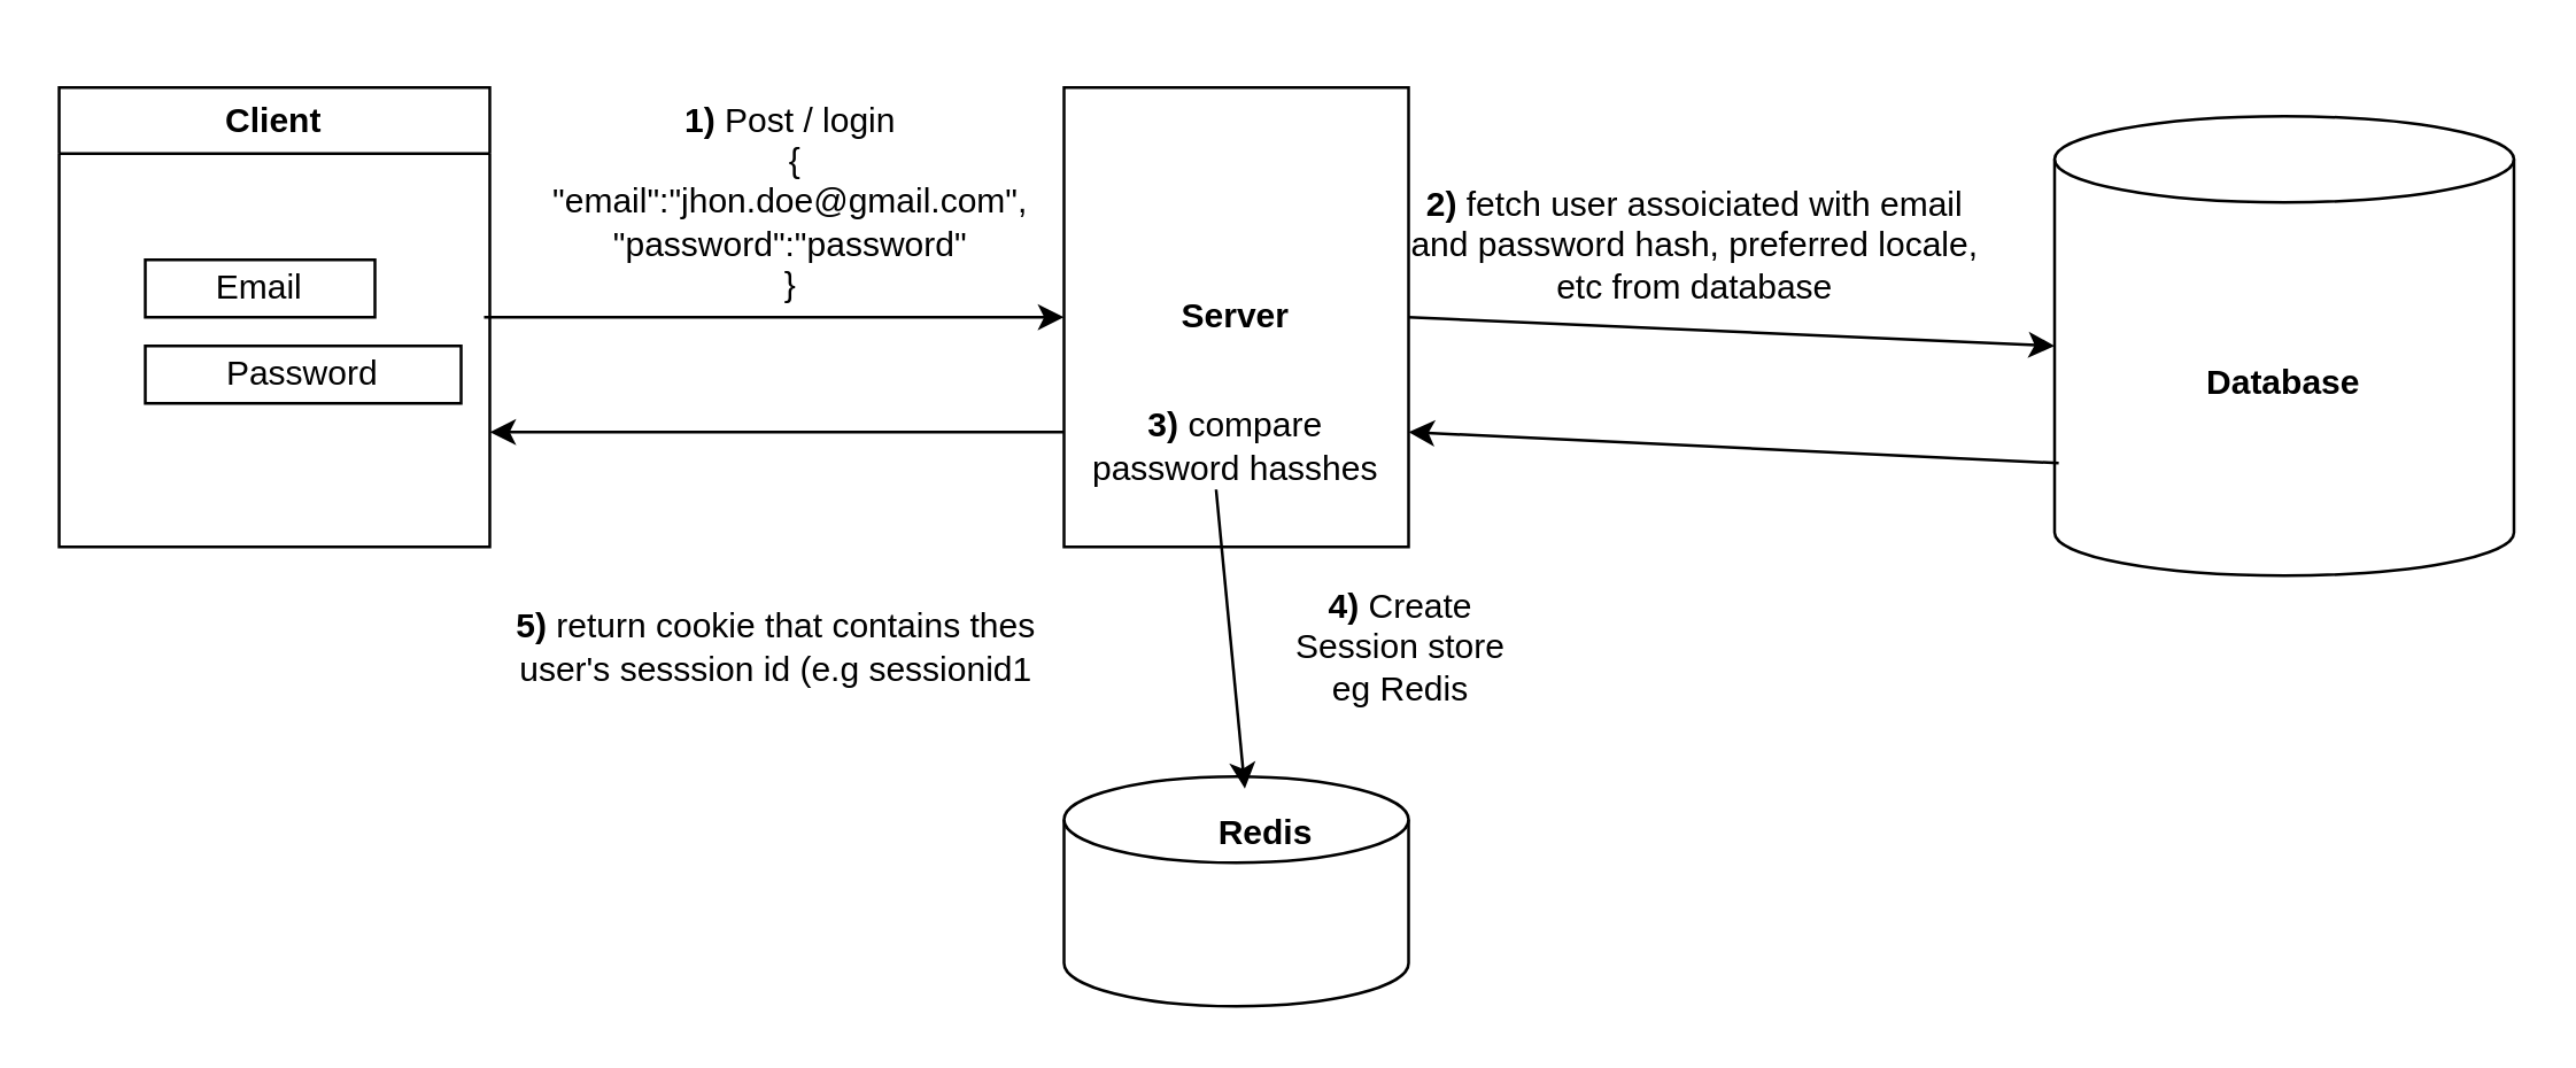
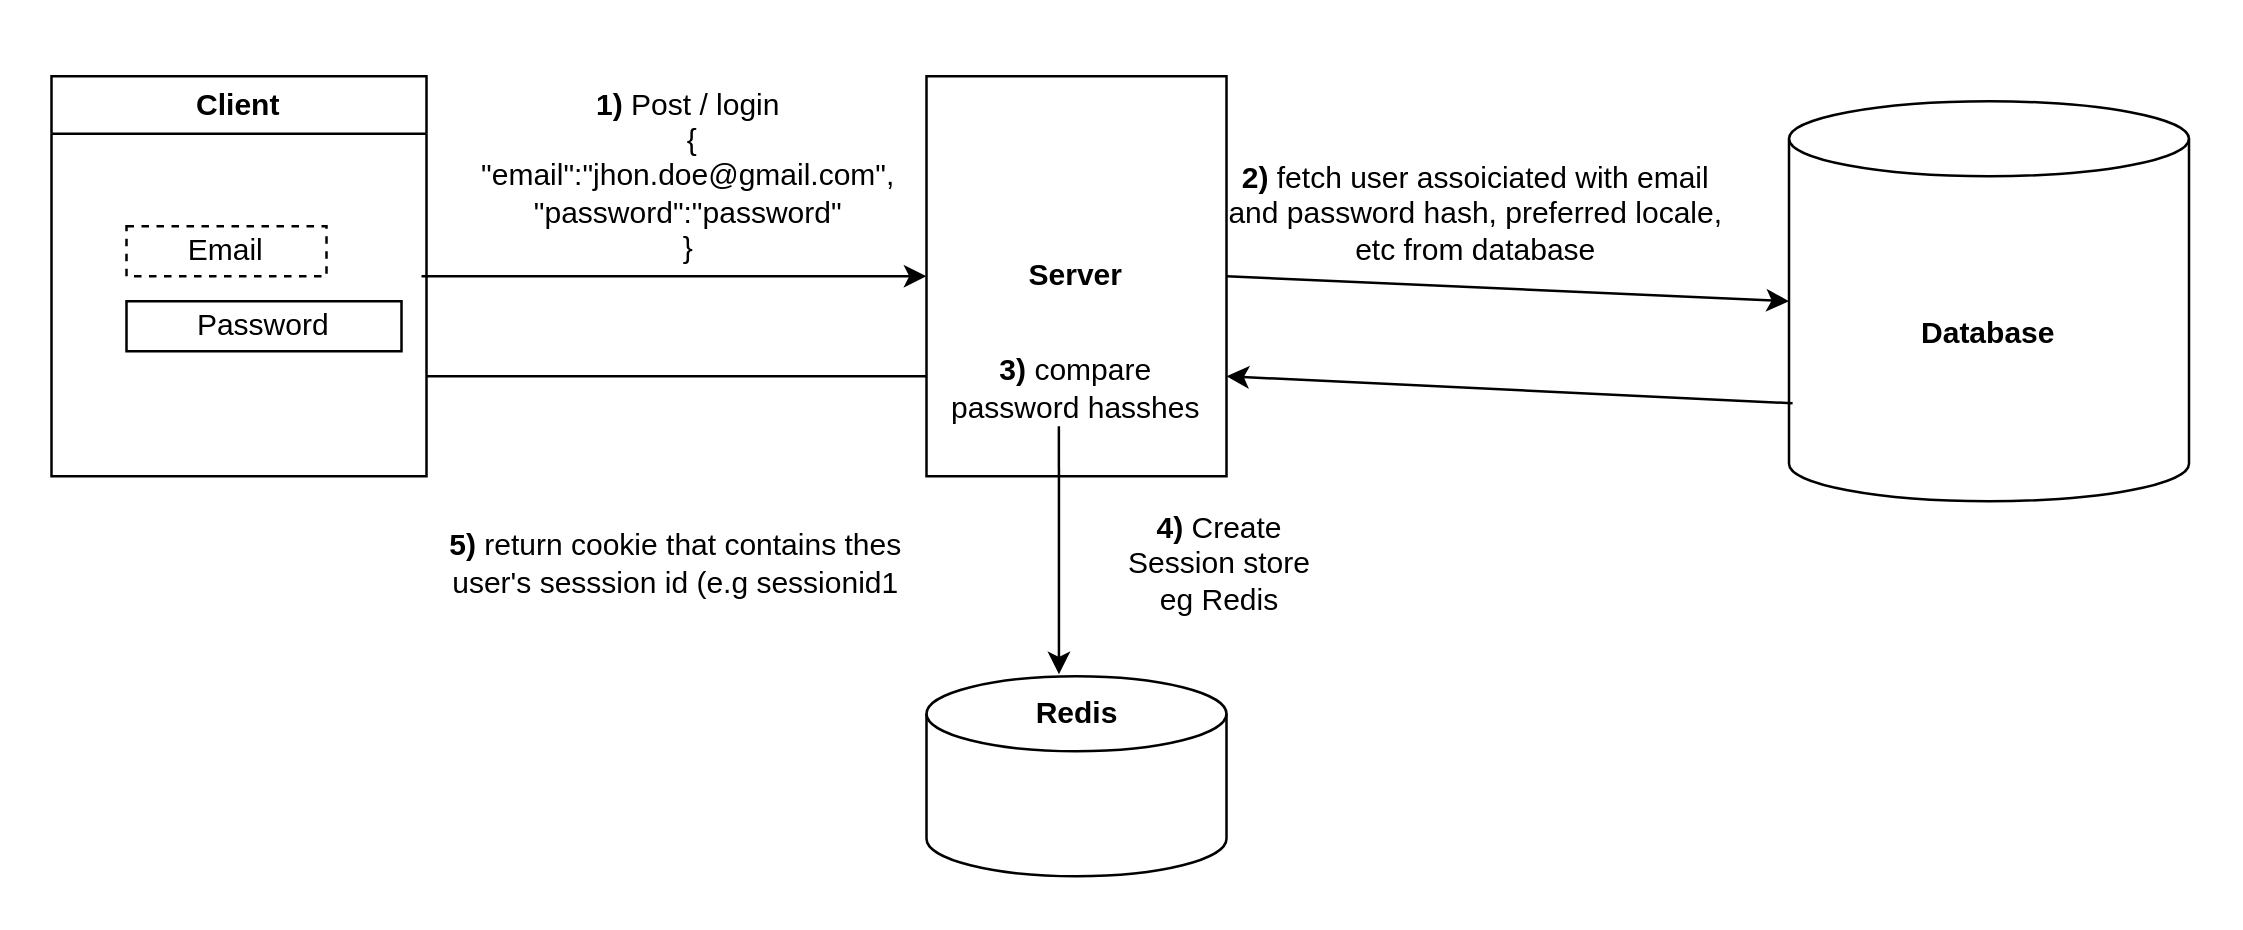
  <mxCell id="0" />
  <mxCell id="1" parent="0" />
  <mxCell id="2" value="Client" style="swimlane;whiteSpace=wrap;html=1;" vertex="1" parent="1"><mxGeometry x="20" y="30" width="150" height="160" as="geometry" /></mxCell>
- <mxCell id="3" value="Email" style="rounded=0;whiteSpace=wrap;html=1;" vertex="1" parent="2"><mxGeometry x="30" y="60" width="80" height="20" as="geometry" /></mxCell>
+ <mxCell id="3" value="Email" style="rounded=0;whiteSpace=wrap;html=1;dashed=1;" vertex="1" parent="2"><mxGeometry x="30" y="60" width="80" height="20" as="geometry" /></mxCell>
  <mxCell id="4" value="Password" style="rounded=0;whiteSpace=wrap;html=1;" vertex="1" parent="2"><mxGeometry x="30" y="90" width="110" height="20" as="geometry" /></mxCell>
  <mxCell id="5" value="&lt;b&gt;1) &lt;/b&gt;Post / login&lt;div&gt;&lt;span style=&quot;background-color: transparent; color: light-dark(rgb(0, 0, 0), rgb(255, 255, 255));&quot;&gt;&amp;nbsp;{&lt;/span&gt;&lt;div&gt;&lt;div&gt;&quot;email&quot;:&quot;jhon.doe@gmail.com&quot;,&lt;/div&gt;&lt;div&gt;&quot;password&quot;:&quot;password&quot;&lt;/div&gt;&lt;div&gt;}&lt;/div&gt;&lt;/div&gt;&lt;/div&gt;" style="text;html=1;align=center;verticalAlign=middle;whiteSpace=wrap;rounded=0;" vertex="1" parent="1"><mxGeometry x="170" y="20" width="210" height="100" as="geometry" /></mxCell>
  <mxCell id="6" value="&lt;b&gt;5)&lt;/b&gt; return cookie that contains thes user's sesssion id (e.g sessionid1" style="text;html=1;align=center;verticalAlign=middle;whiteSpace=wrap;rounded=0;" vertex="1" parent="1"><mxGeometry x="170" y="210" width="200" height="30" as="geometry" /></mxCell>
  <mxCell id="7" value="&lt;b&gt;Server&lt;/b&gt;" style="rounded=0;whiteSpace=wrap;html=1;" vertex="1" parent="1"><mxGeometry x="370" y="30" width="120" height="160" as="geometry" /></mxCell>
  <mxCell id="8" value="&lt;b&gt;3) &lt;/b&gt;compare password hasshes" style="text;html=1;align=center;verticalAlign=middle;whiteSpace=wrap;rounded=0;" vertex="1" parent="1"><mxGeometry x="375" y="140" width="110" height="30" as="geometry" /></mxCell>
  <mxCell id="9" value="" style="shape=cylinder3;whiteSpace=wrap;html=1;boundedLbl=1;backgroundOutline=1;size=15;" vertex="1" parent="1"><mxGeometry x="370" y="270" width="120" height="80" as="geometry" /></mxCell>
  <mxCell id="10" value="&lt;b&gt;4)&lt;/b&gt; Create Session store eg Redis" style="text;html=1;align=center;verticalAlign=middle;whiteSpace=wrap;rounded=0;" vertex="1" parent="1"><mxGeometry x="445" y="210" width="85" height="30" as="geometry" /></mxCell>
  <mxCell id="11" value="&lt;b&gt;2)&lt;/b&gt; fetch user assoiciated with email and password hash, preferred locale, etc from database" style="text;html=1;align=center;verticalAlign=middle;whiteSpace=wrap;rounded=0;" vertex="1" parent="1"><mxGeometry x="490" y="70" width="200" height="30" as="geometry" /></mxCell>
  <mxCell id="12" value="&lt;b&gt;Database&lt;/b&gt;" style="shape=cylinder3;whiteSpace=wrap;html=1;boundedLbl=1;backgroundOutline=1;size=15;" vertex="1" parent="1"><mxGeometry x="715" y="40" width="160" height="160" as="geometry" /></mxCell>
- <mxCell id="13" value="&lt;b&gt;Redis&lt;/b&gt;" style="text;html=1;align=center;verticalAlign=middle;resizable=0;points=[];autosize=1;strokeColor=none;fillColor=none;" vertex="1" parent="1"><mxGeometry x="410" y="275" width="60" height="30" as="geometry" /></mxCell>
+ <mxCell id="13" value="&lt;b&gt;Redis&lt;/b&gt;" style="text;html=1;align=center;verticalAlign=middle;resizable=0;points=[];autosize=1;strokeColor=none;fillColor=none;" vertex="1" parent="1"><mxGeometry x="400" y="270" width="60" height="30" as="geometry" /></mxCell>
  <mxCell id="14" value="" style="endArrow=classic;html=1;rounded=0;entryX=0;entryY=0.5;entryDx=0;entryDy=0;" edge="1" parent="1" target="7"><mxGeometry width="50" height="50" relative="1" as="geometry"><mxPoint x="168" y="110" as="sourcePoint" /><mxPoint x="370" y="115" as="targetPoint" /></mxGeometry></mxCell>
  <mxCell id="15" value="" style="endArrow=classic;html=1;rounded=0;entryX=0;entryY=0.5;entryDx=0;entryDy=0;entryPerimeter=0;exitX=1;exitY=0.5;exitDx=0;exitDy=0;" edge="1" parent="1" source="7" target="12"><mxGeometry width="50" height="50" relative="1" as="geometry"><mxPoint x="178" y="120" as="sourcePoint" /><mxPoint x="380" y="120" as="targetPoint" /></mxGeometry></mxCell>
  <mxCell id="16" value="" style="endArrow=classic;html=1;rounded=0;entryX=1;entryY=0.75;entryDx=0;entryDy=0;exitX=0.009;exitY=0.755;exitDx=0;exitDy=0;exitPerimeter=0;" edge="1" parent="1" source="12" target="7"><mxGeometry width="50" height="50" relative="1" as="geometry"><mxPoint x="530" y="260" as="sourcePoint" /><mxPoint x="580" y="210" as="targetPoint" /></mxGeometry></mxCell>
  <mxCell id="17" value="" style="endArrow=classic;html=1;rounded=0;entryX=0.383;entryY=-0.027;entryDx=0;entryDy=0;exitX=0.436;exitY=1;exitDx=0;exitDy=0;exitPerimeter=0;entryPerimeter=0;" edge="1" parent="1" source="8" target="13"><mxGeometry width="50" height="50" relative="1" as="geometry"><mxPoint x="711" y="161" as="sourcePoint" /><mxPoint x="500" y="160" as="targetPoint" /></mxGeometry></mxCell>
- <mxCell id="18" value="" style="endArrow=classic;html=1;rounded=0;entryX=1;entryY=0.75;entryDx=0;entryDy=0;exitX=0;exitY=0.75;exitDx=0;exitDy=0;" edge="1" parent="1" source="7" target="2"><mxGeometry width="50" height="50" relative="1" as="geometry"><mxPoint x="530" y="260" as="sourcePoint" /><mxPoint x="580" y="210" as="targetPoint" /></mxGeometry></mxCell>
+ <mxCell id="18" value="" style="endArrow=none;html=1;rounded=0;entryX=1;entryY=0.75;entryDx=0;entryDy=0;exitX=0;exitY=0.75;exitDx=0;exitDy=0;" edge="1" parent="1" source="7" target="2"><mxGeometry width="50" height="50" relative="1" as="geometry"><mxPoint x="530" y="260" as="sourcePoint" /><mxPoint x="580" y="210" as="targetPoint" /></mxGeometry></mxCell>
